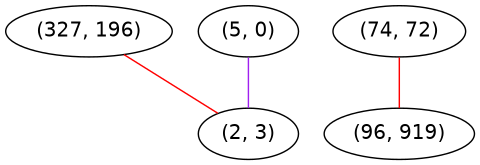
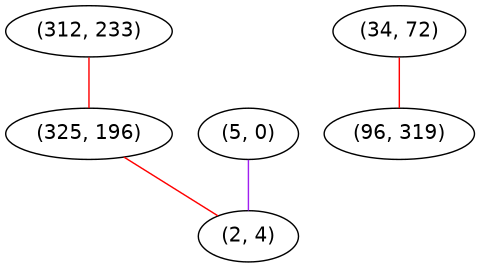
  graph {
    fontname="DejaVu Sans"
    node [fontname="DejaVu Sans"]
    edge [color=red fontname="DejaVu Sans" weight=1]
-   "(327, 196)"
-   "(2, 3)"
+   "(312, 233)"
+   "(327, 196)" [label="(325, 196)"]
+   "(2, 3)" [label="(2, 4)"]
    n4 [label="(5, 0)"]
-   "(74, 72)"
-   "(96, 319)" [label="(96, 919)"]
+   "(74, 72)" [label="(34, 72)"]
+   "(96, 319)"
+   "(312, 233)" -- "(327, 196)"
    "(327, 196)" -- "(2, 3)"
    n4 -- "(2, 3)" [color=purple weight=4]
    "(74, 72)" -- "(96, 319)"
  }
